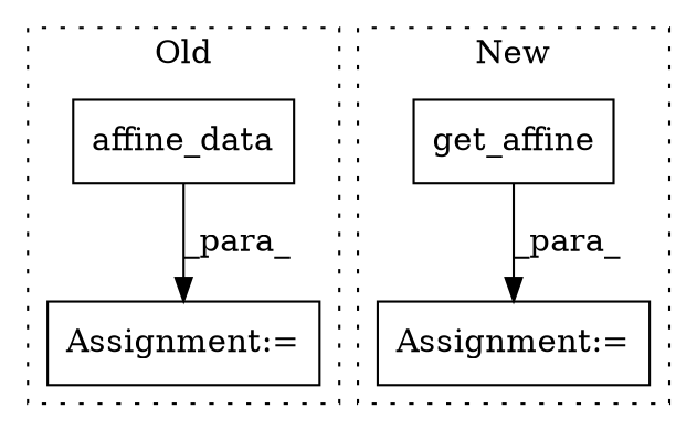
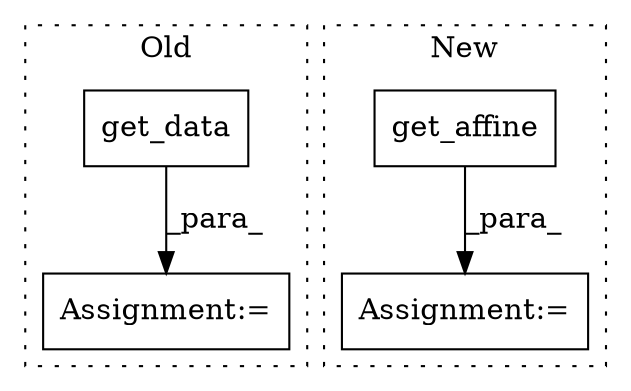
  digraph {
    node [a=32 l=1 shape=box]
-   n1 [l=10 label=affine_data s=1736]
+   n1 [l=10 label=get_data s=1736]
    n2 [a=7 label="Assignment:=" s=1913]
    n3 [l=12 label=get_affine s=2081]
    n4 [a=7 label="Assignment:=" s=2018]
    subgraph cluster_1 {
      label=Old
      style=dotted
      n1
      n2
    }
    subgraph cluster_2 {
      label=New
      style=dotted
      n3
      n4
    }
    n1 -> n2 [label=_para_]
    n3 -> n4 [label=_para_]
  }
